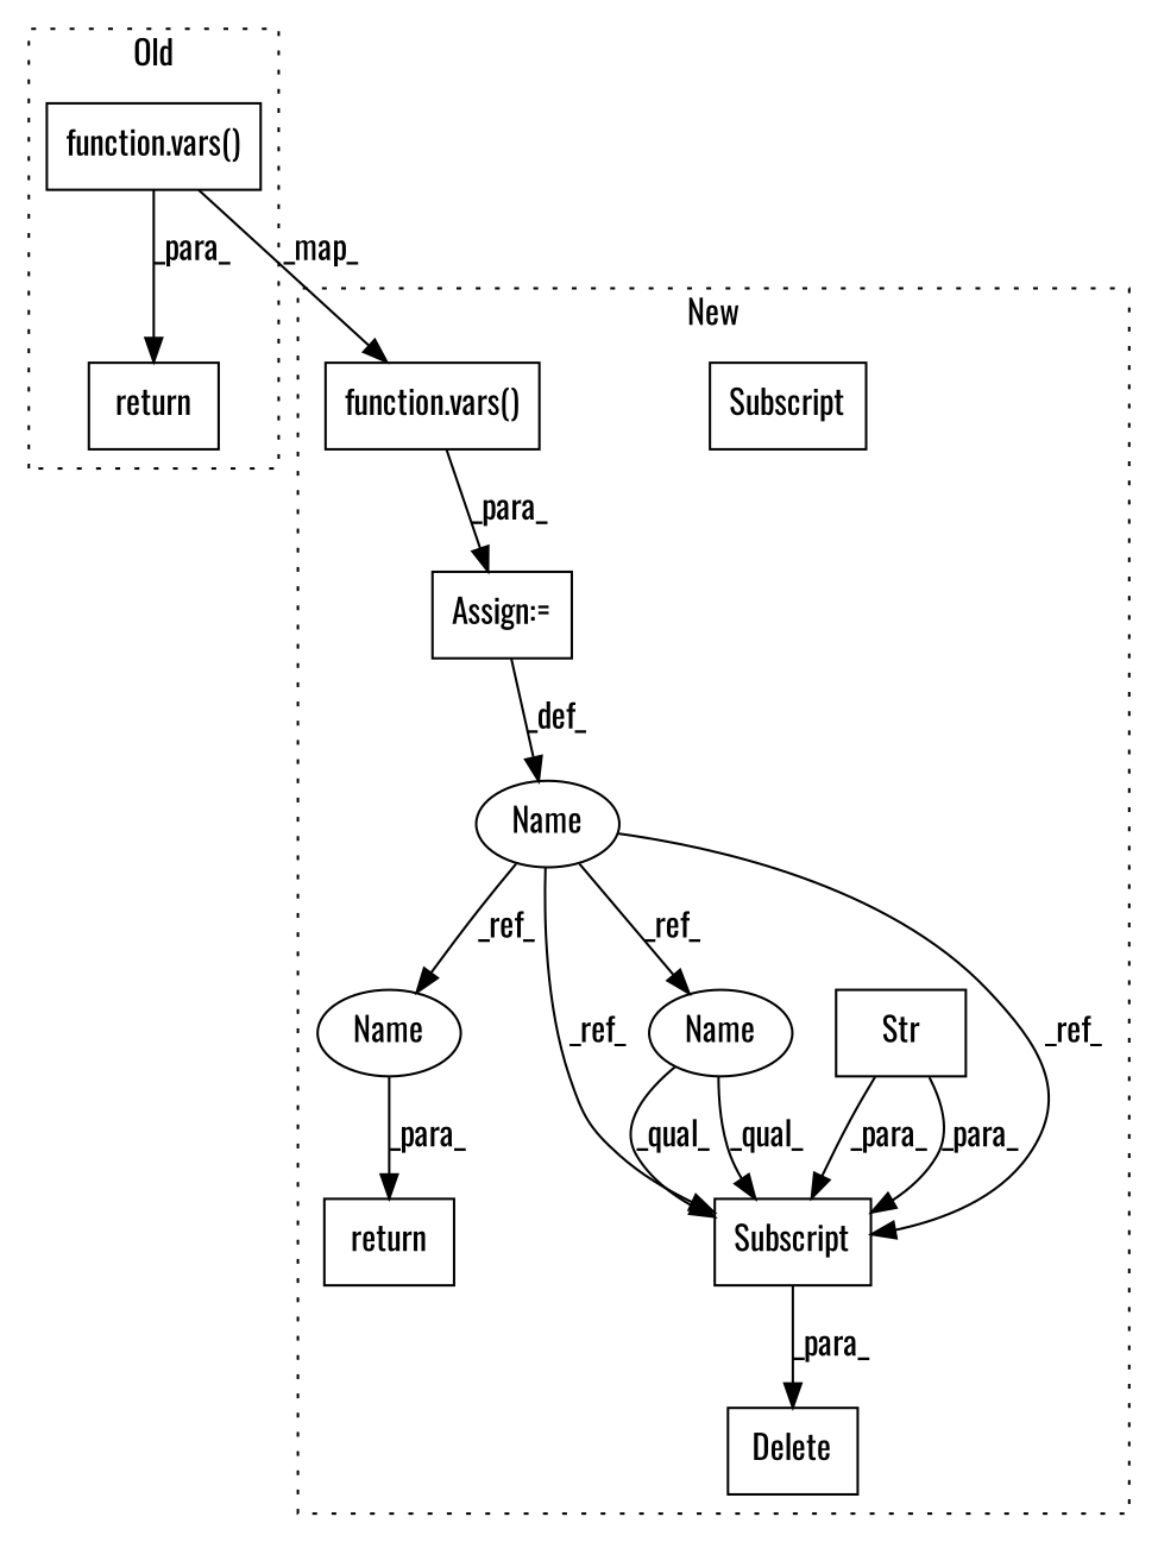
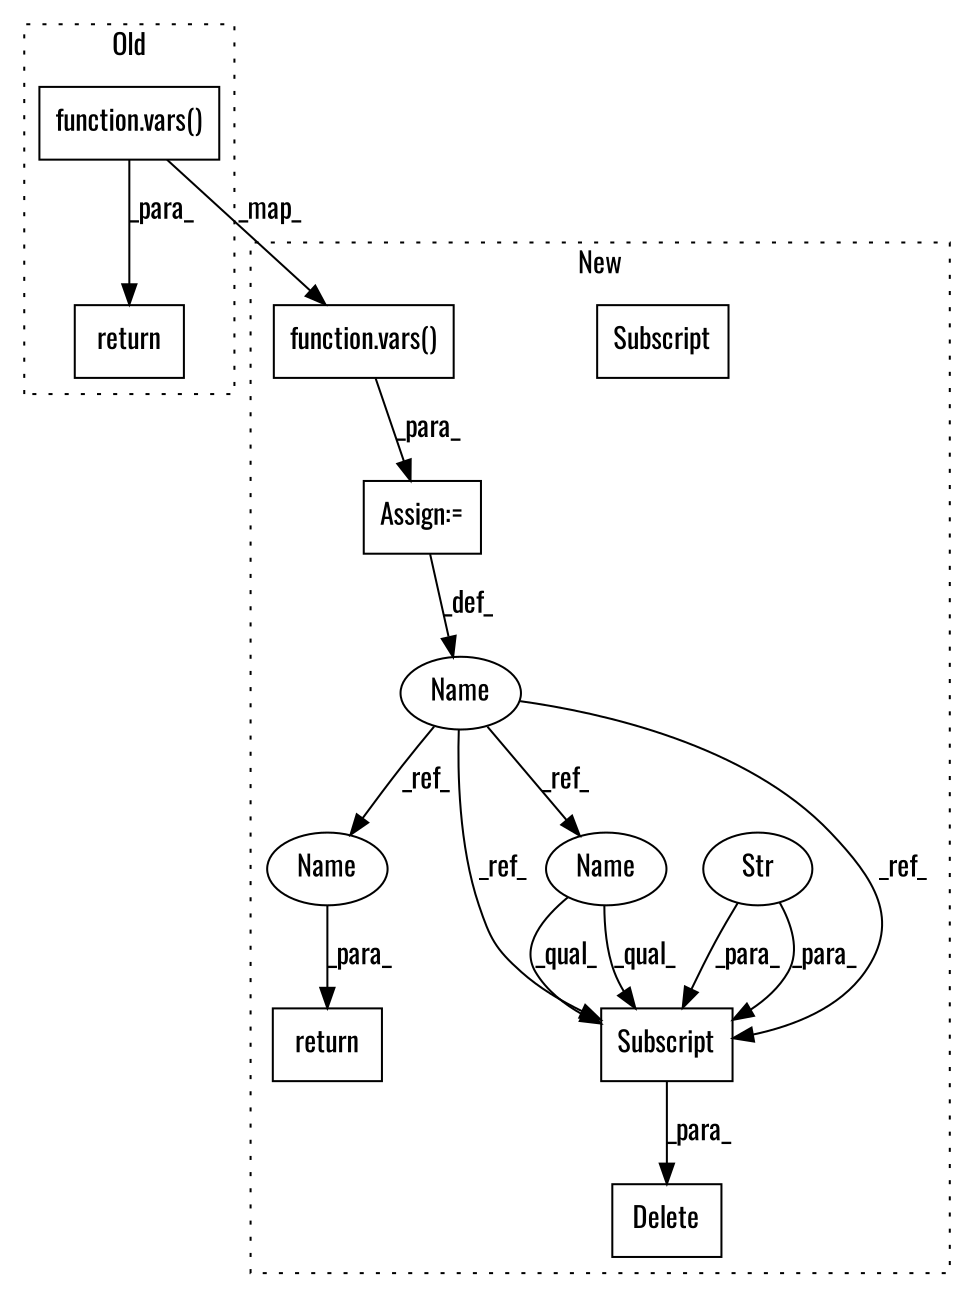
  digraph {
    fontname=Oswald
    node [a=87 l=9 s="3560,0" shape=box fontname=Oswald]
    edge [fontname=Oswald]
    n1 [a=93 l=7 label=return s=3319]
    n2 [a=75 l="5,1" label="function.vars()" s="3326,3335"]
    n3 [a=101 l=30 label=Delete s=3556]
    n4 [a=68 l=3 label="Assign:=" s=3466]
    n5 [a=93 l=7 label=return s=3595]
    n6 [a=63 l="26,0" label=Subscript]
-   n7 [a=66 l=15 label=Str s=3570]
+   n7 [a=66 l=15 label=Str s=3570 shape=ellipse]
    n8 [a=75 l="5,1" label="function.vars()" s="3469,3478"]
    n9 [label=Name s=3457 shape=ellipse]
    n10 [a=63 l="26,0" label=Subscript]
    n11 [label=Name s=3602 shape=ellipse]
    n12 [label=Name s=3560 shape=ellipse]
    subgraph cluster_1 {
      label=Old
      style=dotted
      n1
      n2
    }
    subgraph cluster_2 {
      label=New
      style=dotted
      n3
      n4
      n5
      n6
      n7
      n8
      n9
      n10
      n11
      n12
    }
    n2 -> n1 [label=_para_]
    n2 -> n8 [label=_map_]
    n4 -> n9 [label=_def_]
    n7 -> n10 [label=_para_]
    n7 -> n10 [label=_para_]
    n8 -> n4 [label=_para_]
    n9 -> n10 [label=_ref_]
    n9 -> n10 [label=_ref_]
    n9 -> n11 [label=_ref_]
    n9 -> n12 [label=_ref_]
    n10 -> n3 [label=_para_]
    n11 -> n5 [label=_para_]
    n12 -> n10 [label=_qual_]
    n12 -> n10 [label=_qual_]
  }
